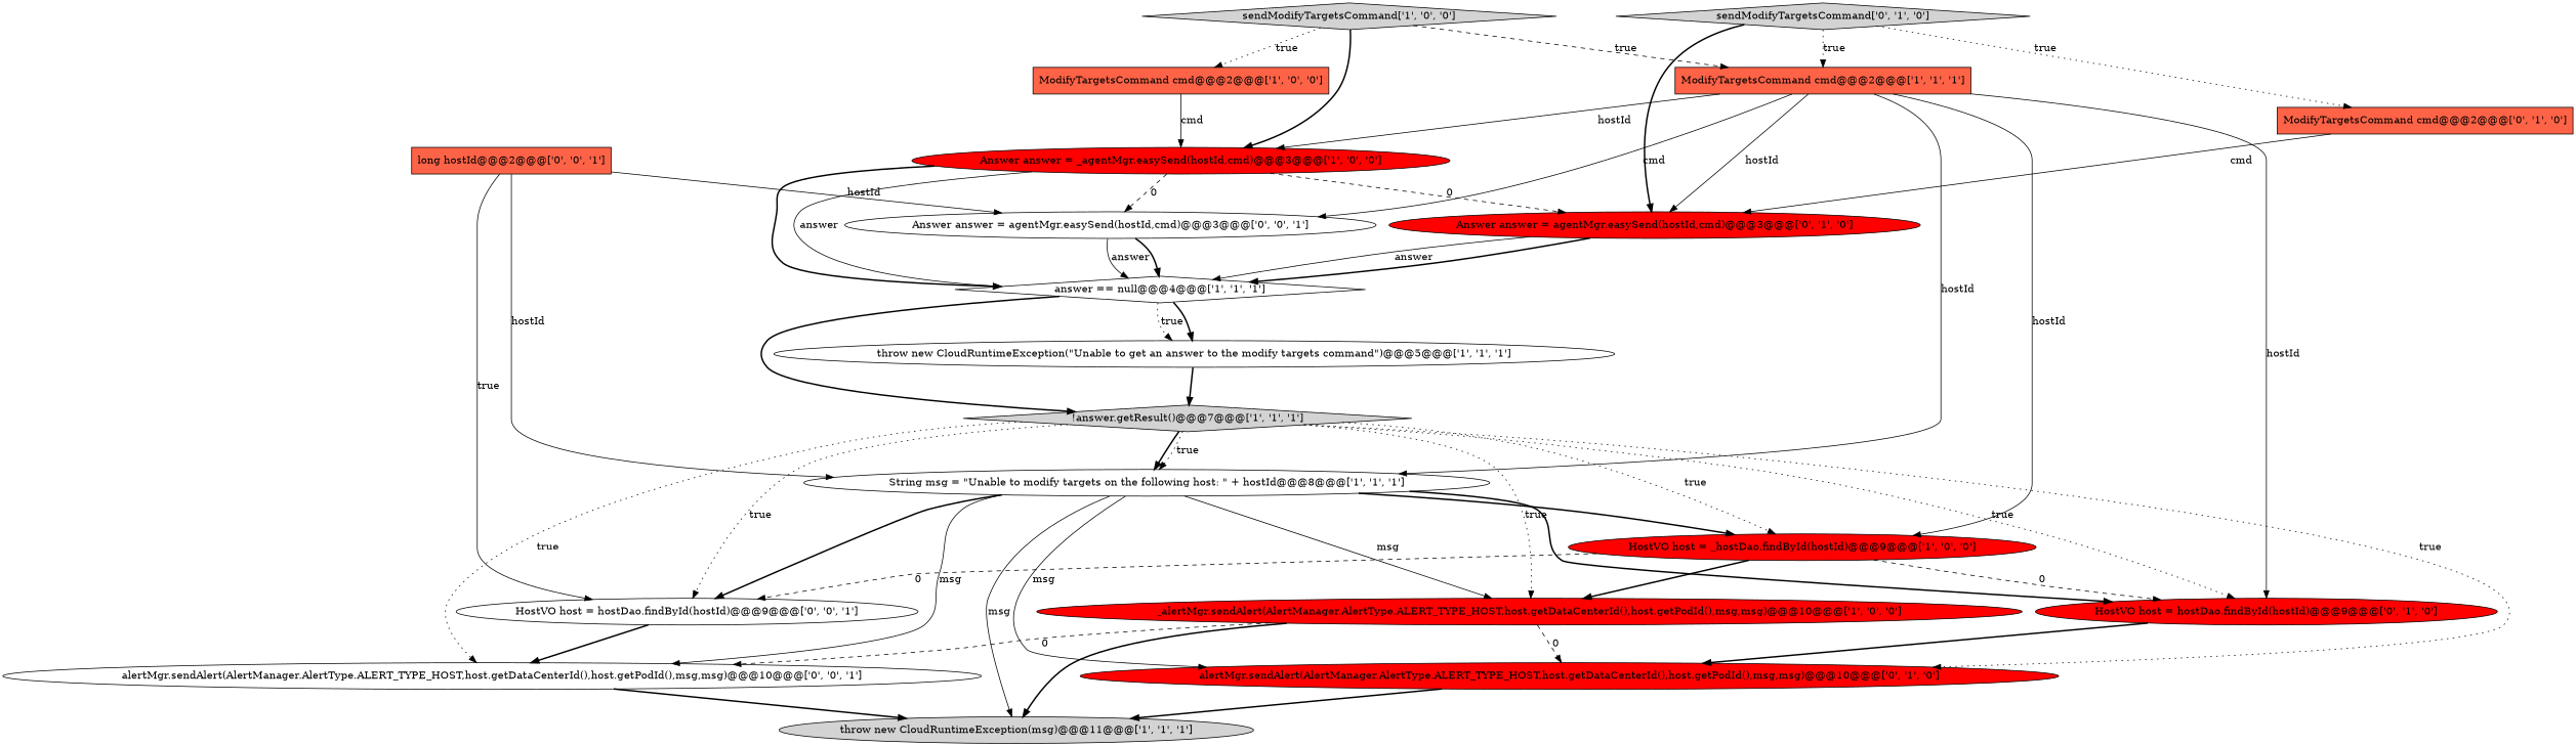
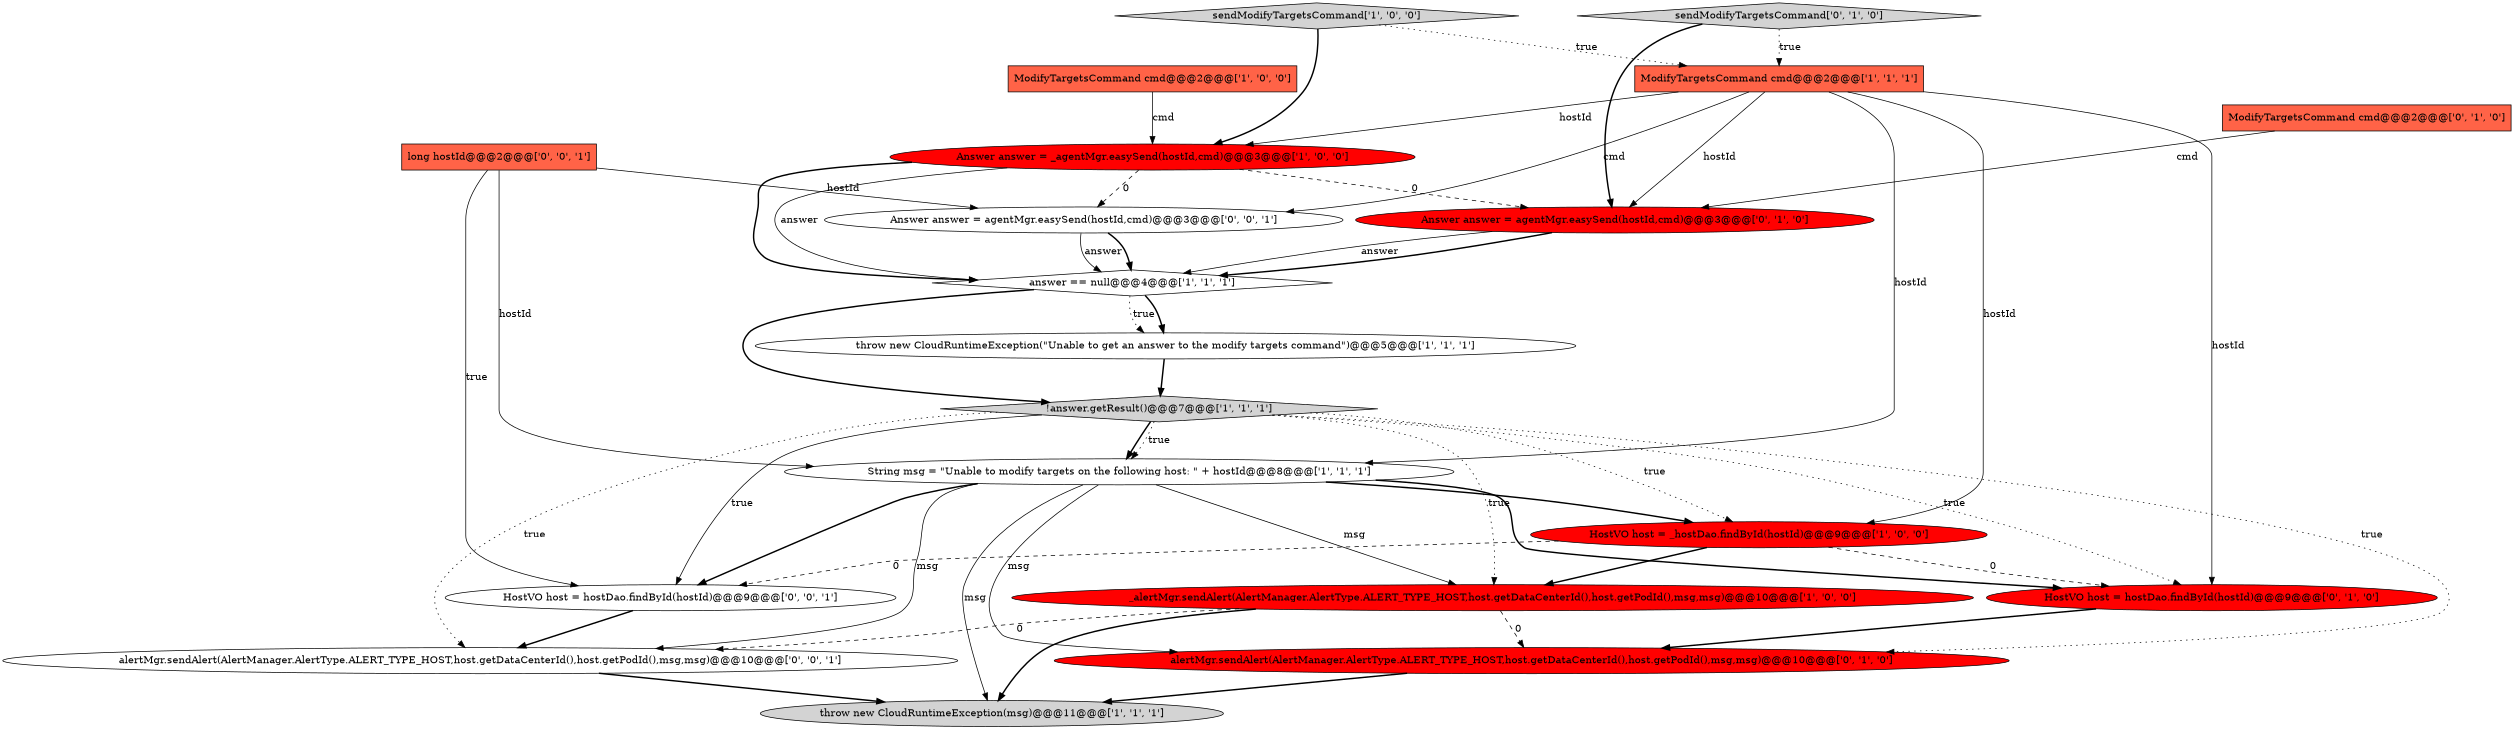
  digraph {
    node [fillcolor=red shape=ellipse style=filled]
    edge [style=bold]
    n1 [label="_alertMgr.sendAlert(AlertManager.AlertType.ALERT_TYPE_HOST,host.getDataCenterId(),host.getPodId(),msg,msg)@@@10@@@['1', '0', '0']"]
    n2 [fillcolor=lightgray label="throw new CloudRuntimeException(msg)@@@11@@@['1', '1', '1']"]
    n3 [fillcolor=white label="alertMgr.sendAlert(AlertManager.AlertType.ALERT_TYPE_HOST,host.getDataCenterId(),host.getPodId(),msg,msg)@@@10@@@['0', '0', '1']"]
    n4 [label="alertMgr.sendAlert(AlertManager.AlertType.ALERT_TYPE_HOST,host.getDataCenterId(),host.getPodId(),msg,msg)@@@10@@@['0', '1', '0']"]
    n5 [fillcolor=white label="String msg = \"Unable to modify targets on the following host: \" + hostId@@@8@@@['1', '1', '1']"]
    n6 [label="HostVO host = _hostDao.findById(hostId)@@@9@@@['1', '0', '0']"]
    n7 [fillcolor=white label="HostVO host = hostDao.findById(hostId)@@@9@@@['0', '0', '1']"]
    n8 [label="HostVO host = hostDao.findById(hostId)@@@9@@@['0', '1', '0']"]
    n9 [fillcolor=white label="Answer answer = agentMgr.easySend(hostId,cmd)@@@3@@@['0', '0', '1']"]
    n10 [fillcolor=white label="answer == null@@@4@@@['1', '1', '1']" shape=diamond]
    n11 [fillcolor=lightgray label="!answer.getResult()@@@7@@@['1', '1', '1']" shape=diamond]
    n12 [fillcolor=white label="throw new CloudRuntimeException(\"Unable to get an answer to the modify targets command\")@@@5@@@['1', '1', '1']"]
    n13 [fillcolor=tomato label="long hostId@@@2@@@['0', '0', '1']" shape=box]
    n14 [label="Answer answer = agentMgr.easySend(hostId,cmd)@@@3@@@['0', '1', '0']"]
    n15 [fillcolor=tomato label="ModifyTargetsCommand cmd@@@2@@@['1', '1', '1']" shape=box]
    n16 [label="Answer answer = _agentMgr.easySend(hostId,cmd)@@@3@@@['1', '0', '0']"]
    n17 [fillcolor=tomato label="ModifyTargetsCommand cmd@@@2@@@['1', '0', '0']" shape=box]
    n18 [fillcolor=tomato label="ModifyTargetsCommand cmd@@@2@@@['0', '1', '0']" shape=box]
    n19 [fillcolor=lightgray label="sendModifyTargetsCommand['1', '0', '0']" shape=diamond]
    n20 [fillcolor=lightgray label="sendModifyTargetsCommand['0', '1', '0']" shape=diamond]
    n1 -> n2
    n1 -> n3 [label=0 style=dashed]
    n1 -> n4 [label=0 style=dashed]
    n3 -> n2
    n4 -> n2
    n5 -> n1 [label=msg style=solid]
    n5 -> n2 [label=msg style=solid]
    n5 -> n3 [label=msg style=solid]
    n5 -> n4 [label=msg style=solid]
    n5 -> n6
    n5 -> n7
    n5 -> n8
    n6 -> n1
    n6 -> n7 [label=0 style=dashed]
    n6 -> n8 [label=0 style=dashed]
    n7 -> n3
    n8 -> n4
    n9 -> n10 [label=answer style=solid]
    n9 -> n10
    n10 -> n11
    n10 -> n12 [label=true style=dotted]
    n10 -> n12
    n11 -> n1 [label=true style=dotted]
    n11 -> n3 [label=true style=dotted]
    n11 -> n4 [label=true style=dotted]
    n11 -> n5
    n11 -> n5 [label=true style=dotted]
    n11 -> n6 [label=true style=dotted]
-   n11 -> n7 [label=true style=dotted]
+   n11 -> n7 [label=true style=solid]
    n11 -> n8 [label=true style=dotted]
    n12 -> n11
    n13 -> n5 [label=hostId style=solid]
    n13 -> n7 [label=true style=solid]
    n13 -> n9 [label=hostId style=solid]
    n14 -> n10
    n14 -> n10 [label=answer style=solid]
    n15 -> n5 [label=hostId style=solid]
    n15 -> n6 [label=hostId style=solid]
    n15 -> n8 [label=hostId style=solid]
    n15 -> n9 [label=cmd style=solid]
    n15 -> n14 [label=hostId style=solid]
    n15 -> n16 [label=hostId style=solid]
    n16 -> n9 [label=0 style=dashed]
    n16 -> n10
    n16 -> n10 [label=answer style=solid]
    n16 -> n14 [label=0 style=dashed]
    n17 -> n16 [label=cmd style=solid]
    n18 -> n14 [label=cmd style=solid]
-   n19 -> n15 [label=true style=dashed]
+   n19 -> n15 [label=true style=dotted]
    n19 -> n16
-   n19 -> n17 [label=true style=dotted]
    n20 -> n14
    n20 -> n15 [label=true style=dotted]
-   n20 -> n18 [label=true style=dotted]
  }
